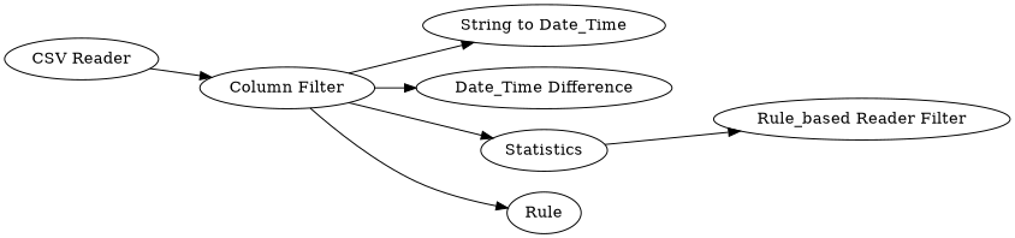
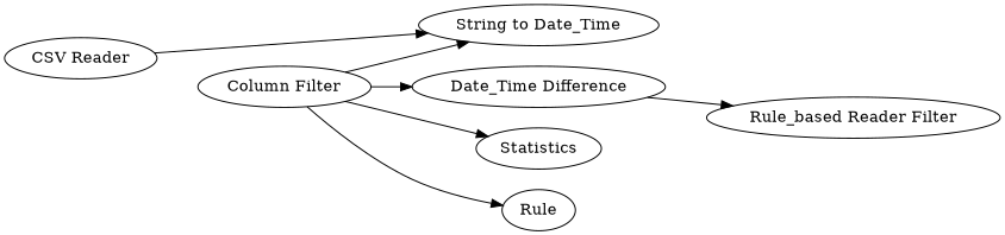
  digraph {
    rankdir=LR
    n1 [label="String to Date_Time"]
    n2 [label="Date_Time Difference"]
    n3 [label="Rule_based Reader Filter"]
    n4 [label="Column Filter"]
    n5 [label=Statistics]
    n6 [label=Rule]
    n7 [label="CSV Reader"]
-   n5 -> n3
+   n2 -> n3
    n4 -> n1
    n4 -> n2
    n4 -> n5
    n4 -> n6
-   n7 -> n4
+   n7 -> n1
  }
